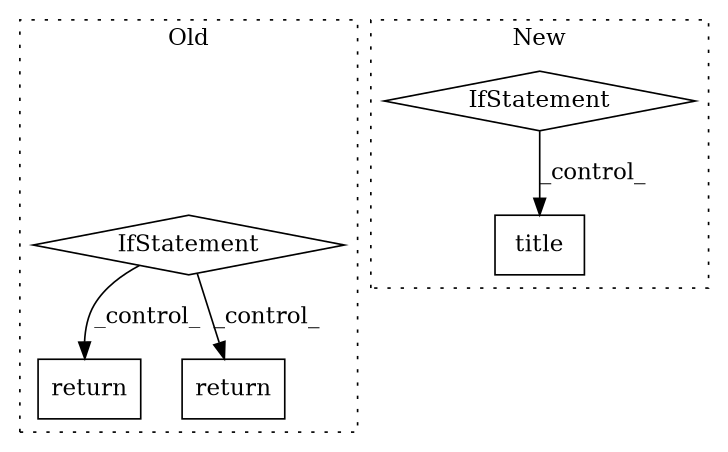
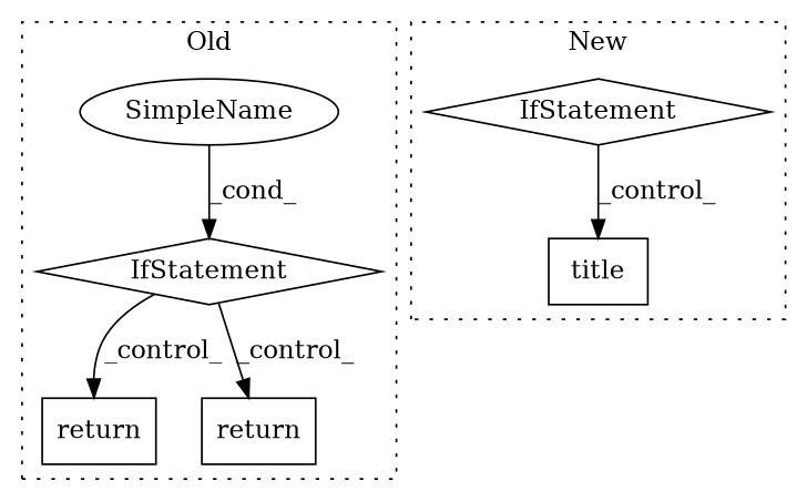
  digraph {
    node [a=41 l=7 shape=box]
    n1 [label=return s=749]
+   n2 [a=42 l=14 label=SimpleName s=725 shape=ellipse]
    n3 [label=return s=850]
    n4 [a=25 l="4,2" label=IfStatement s="721,739" shape=diamond]
    n5 [a=32 label=title s=694]
    n6 [a=25 l="4,2" label=IfStatement s="639,657" shape=diamond]
    subgraph cluster_1 {
      label=Old
      style=dotted
      n1
+     n2
      n3
      n4
    }
    subgraph cluster_2 {
      label=New
      style=dotted
      n5
      n6
    }
+   n2 -> n4 [label=_cond_]
    n4 -> n1 [label=_control_]
    n4 -> n3 [label=_control_]
    n6 -> n5 [label=_control_]
  }
